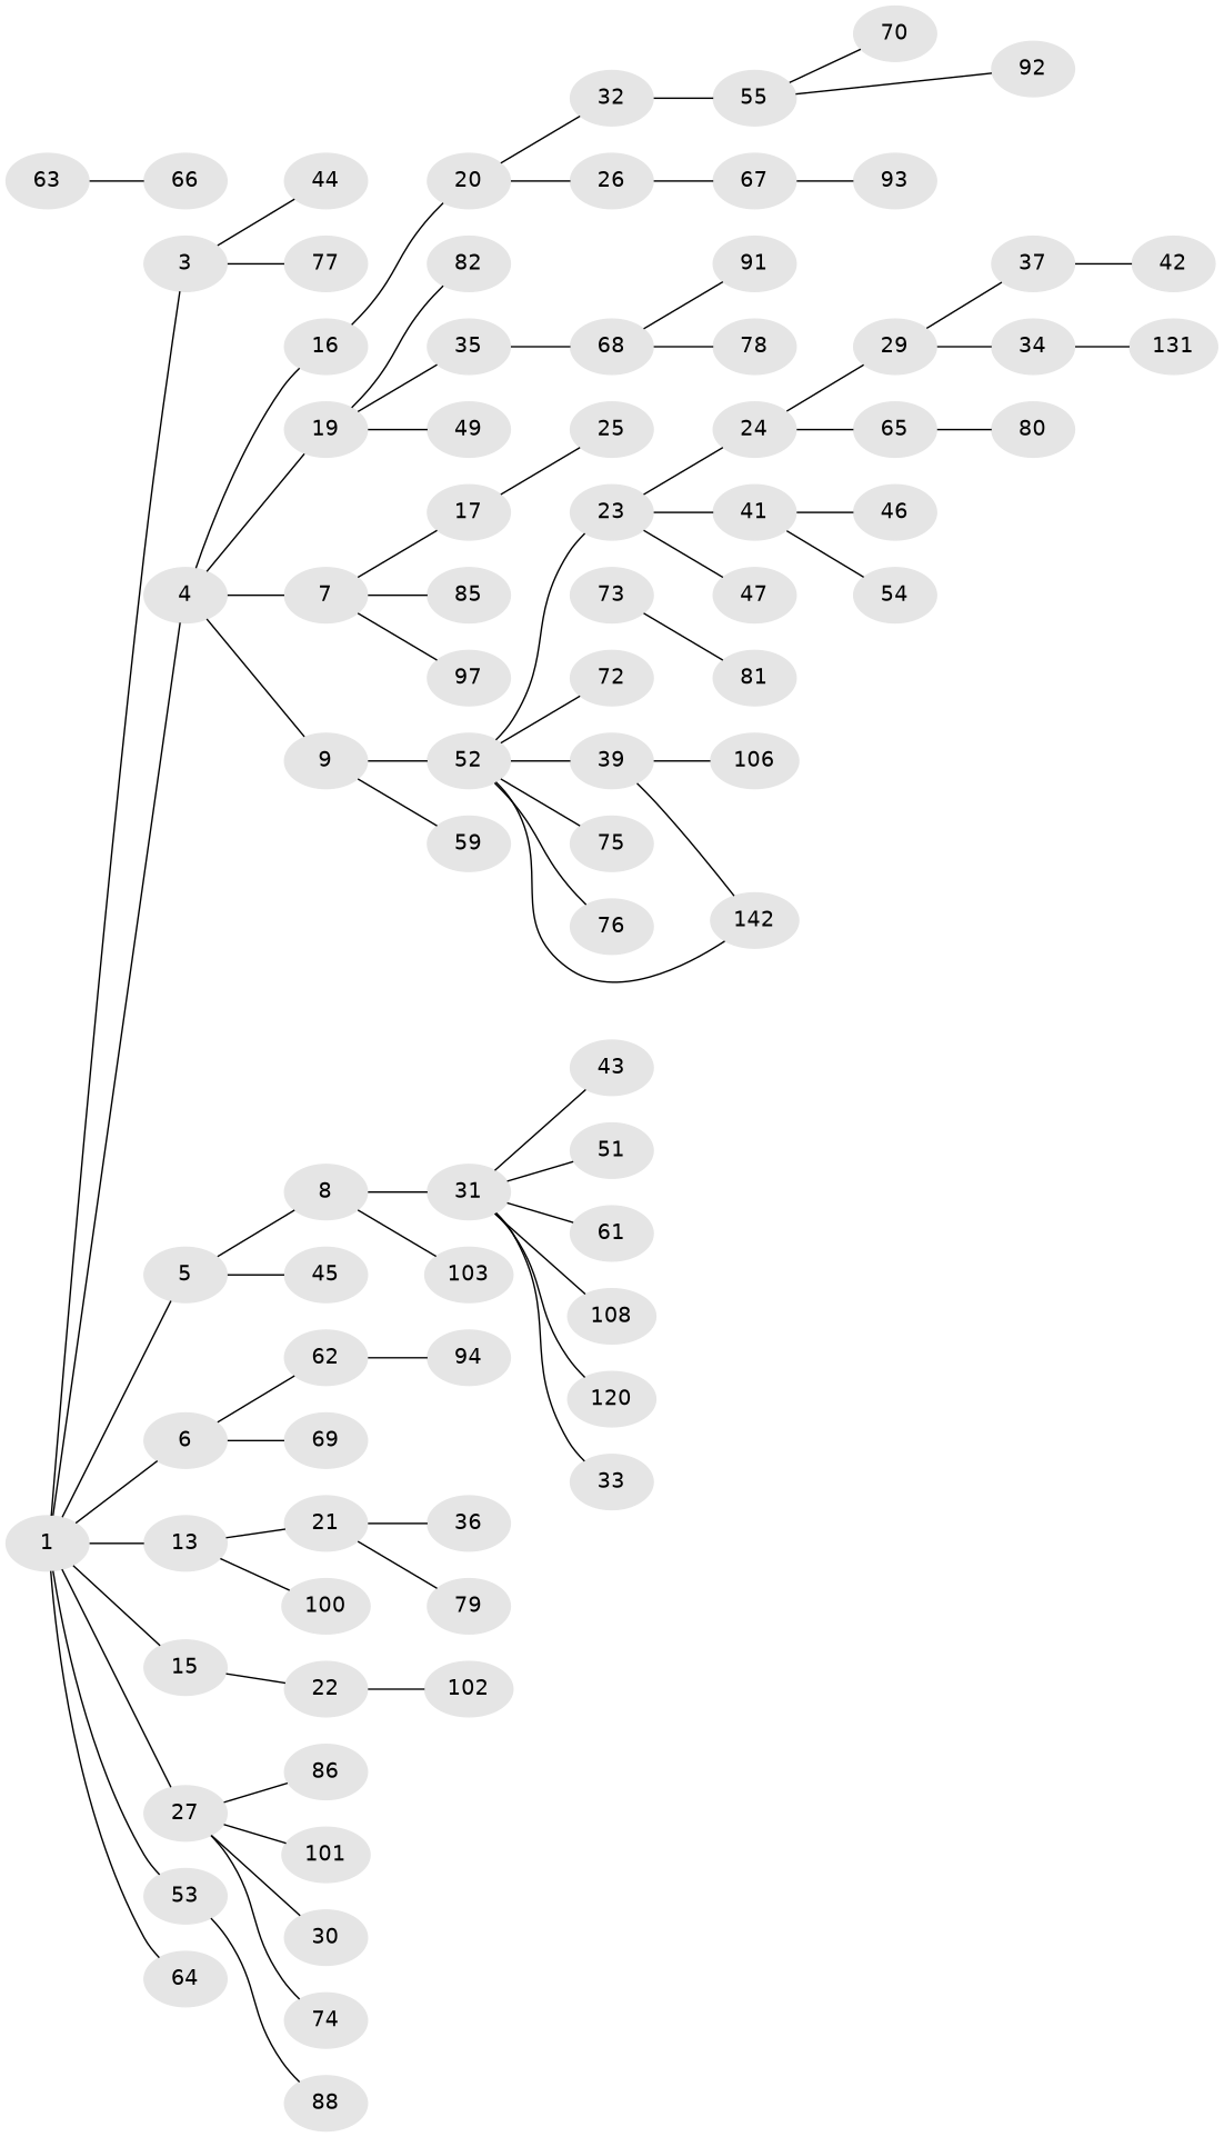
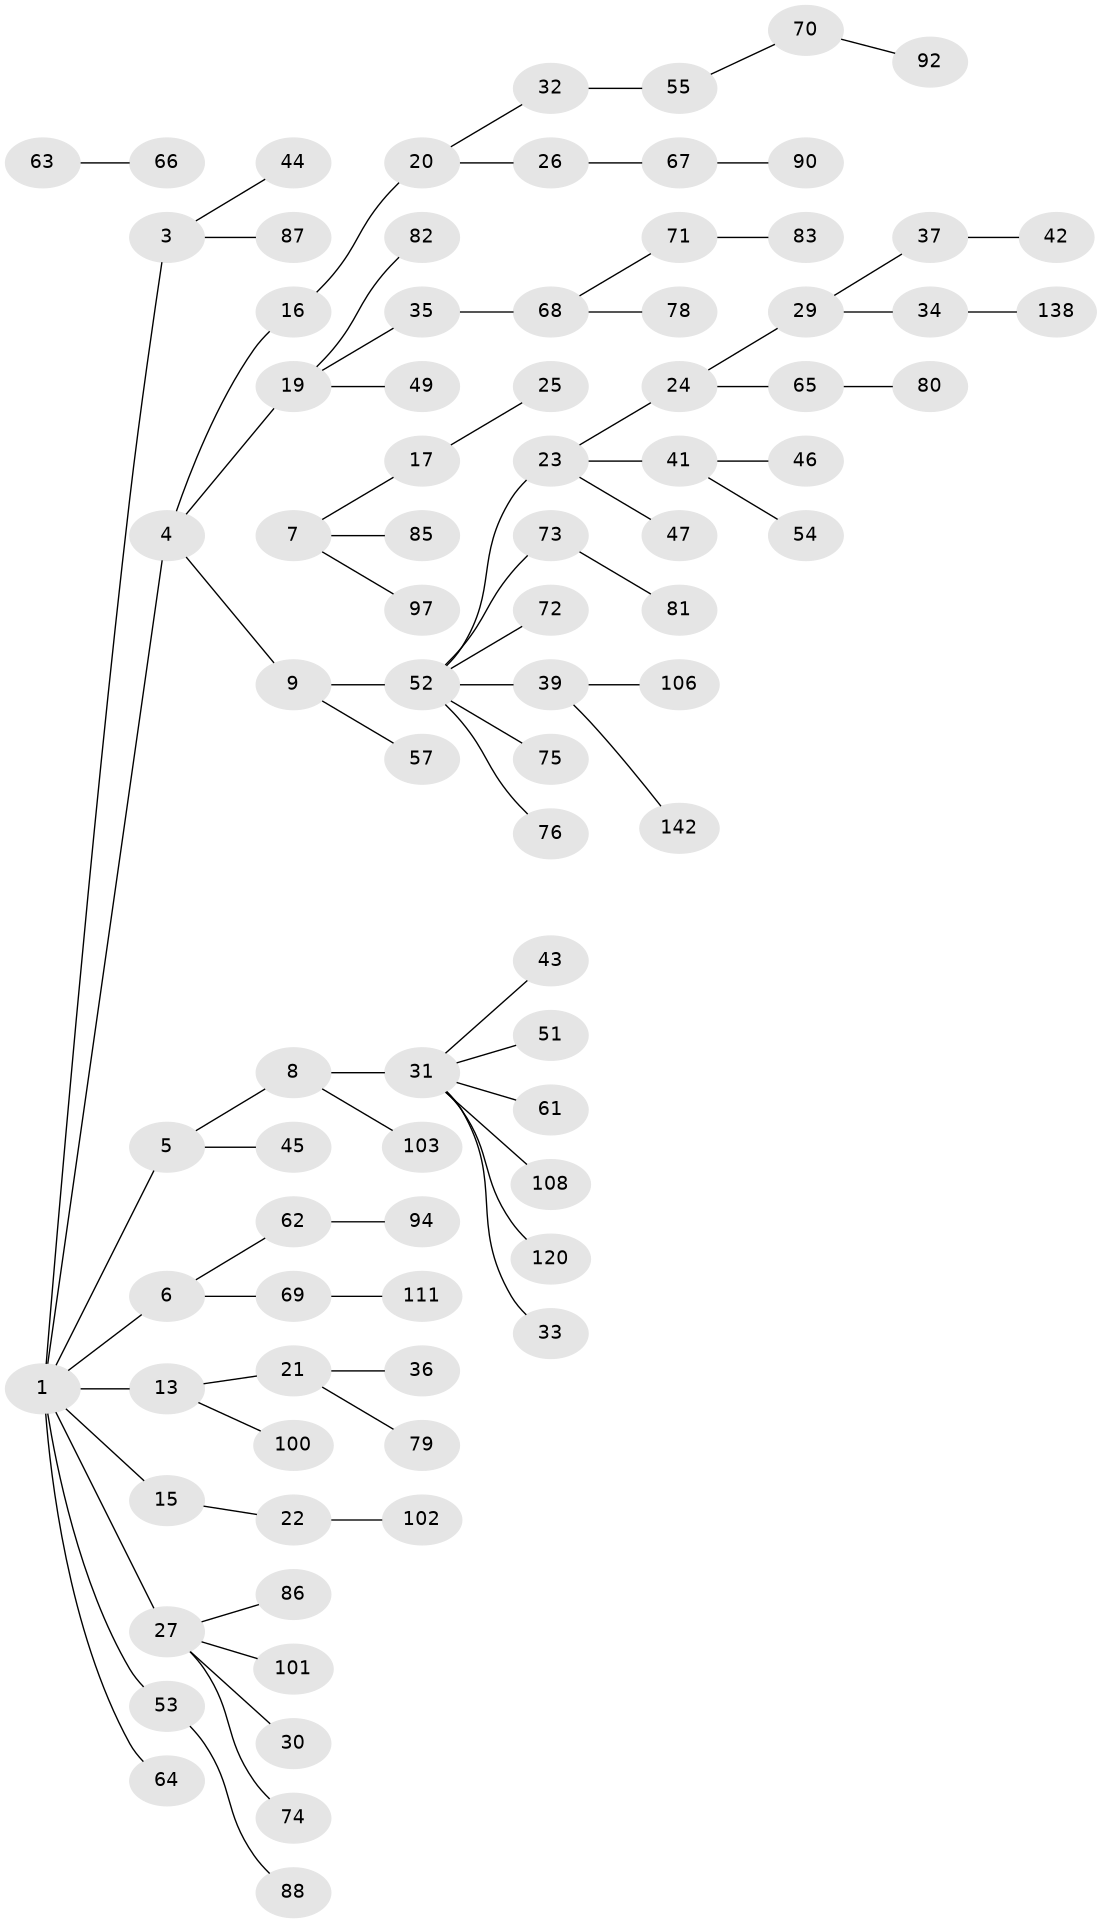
  graph {
    fontname="DejaVu Sans"
    rankdir=LR
    node [color=gray90 fontname="DejaVu Sans" style=filled]
    edge [fontname="DejaVu Sans"]
    1 [super="+2"]
    3
    4 [super="+11"]
    5
    6 [super="+113"]
    13 [super="+91"]
    15 [super="+48+126"]
    27 [super="+141+28+60"]
    53 [super="+56"]
    64
    44
-   87 [label=77]
+   87
    7
    9
    16
    19
    8 [super="+90+105+14+119"]
    45
    62
    69
    21
    100 [super="+118"]
    22
    30 [super="+59"]
    74
    86
    101
    88 [super="+124+116"]
    17 [super="+50+132"]
    85
    97
    n32 [label=52 super="+110+52+18"]
-   57 [label=59]
+   57
    20
    35 [super="+130"]
    49 [super="+114"]
    82
    31 [super="+38"]
    103
    94 [super="+99"]
+   111
    25
    33 [super="+112"]
    43
    51 [super="+89"]
    61
    108 [super="+133"]
    120 [super="+140"]
    23
    39 [super="+58"]
    72
    73
    75
    76
    66 [super="+77"]
    63
    24
    41
    47 [super="+96"]
    106
    142
    81
    36
    79
    102
    26
    32
    68
    67
    55
    29
    65 [super="+107"]
    46
    54
    34 [super="+40"]
    37 [super="+95"]
    80
-   93
-   131
+   93 [label=90]
+   131 [label=138]
    42 [super="+109"]
    70
-   71 [label=91]
+   71
    78
    92
+   83
    1 -- 3
    1 -- 4
    1 -- 5
    1 -- 6
    1 -- 13
    1 -- 15
    1 -- 27
    1 -- 53
    1 -- 64
    3 -- 44
    3 -- 87
-   4 -- 7
    4 -- 9
    4 -- 16
    4 -- 19
    5 -- 8
    5 -- 45
    6 -- 62
    6 -- 69
    13 -- 21
    13 -- 100
    15 -- 22
    27 -- 30
    27 -- 74
    27 -- 86
    27 -- 101
    53 -- 88
    7 -- 17
    7 -- 85
    7 -- 97
    9 -- n32
    9 -- 57
    16 -- 20
    19 -- 35
    19 -- 49
    19 -- 82
    8 -- 31
    8 -- 103
    62 -- 94
+   69 -- 111
    21 -- 36
    21 -- 79
    22 -- 102
    17 -- 25
    n32 -- 23
    n32 -- 39
    n32 -- 72
-   n32 -- 142
+   n32 -- 73
    n32 -- 75
    n32 -- 76
    20 -- 26
    20 -- 32
    35 -- 68
    31 -- 33
    31 -- 43
    31 -- 51
    31 -- 61
    31 -- 108
    31 -- 120
    23 -- 24
    23 -- 41
    23 -- 47
    39 -- 106
    39 -- 142
    73 -- 81
    63 -- 66
    24 -- 29
    24 -- 65
    41 -- 46
    41 -- 54
    26 -- 67
    32 -- 55
    68 -- 71
    68 -- 78
    67 -- 93
    55 -- 70
    29 -- 34
    29 -- 37
    65 -- 80
    34 -- 131
    37 -- 42
-   55 -- 92
+   70 -- 92
+   71 -- 83
  }
